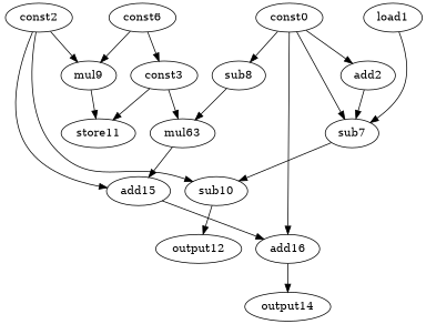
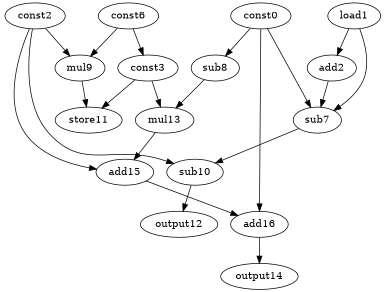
  digraph {
    node [opcode=const]
    edge [operand=0]
    n1 [label=add2 opcode=add]
    const0
    sub8 [opcode=sub]
    add16 [opcode=add]
    sub7 [opcode=sub]
    load1 [opcode=load]
-   mul13 [opcode=mul label=mul63]
+   mul13 [opcode=mul]
    output14 [opcode=output]
    sub10 [opcode=sub]
    mul9 [opcode=mul]
    const2
    add15 [opcode=add]
    store11 [opcode=store]
    output12 [opcode=output]
    const3
    const6
    n1 -> sub7 [operand=1]
-   const0 -> n1
+   load1 -> n1
    const0 -> sub8
    const0 -> add16
    const0 -> sub7
    sub8 -> mul13
    add16 -> output14
    sub7 -> sub10 [operand=1]
    load1 -> sub7
    mul13 -> add15 [operand=1]
    sub10 -> output12
    mul9 -> store11
    const2 -> sub10
    const2 -> mul9
    const2 -> add15
    add15 -> add16 [operand=1]
    const3 -> mul13 [operand=1]
    const3 -> store11 [operand=1]
    const6 -> mul9 [operand=1]
    const6 -> const3 [operand=1]
  }
